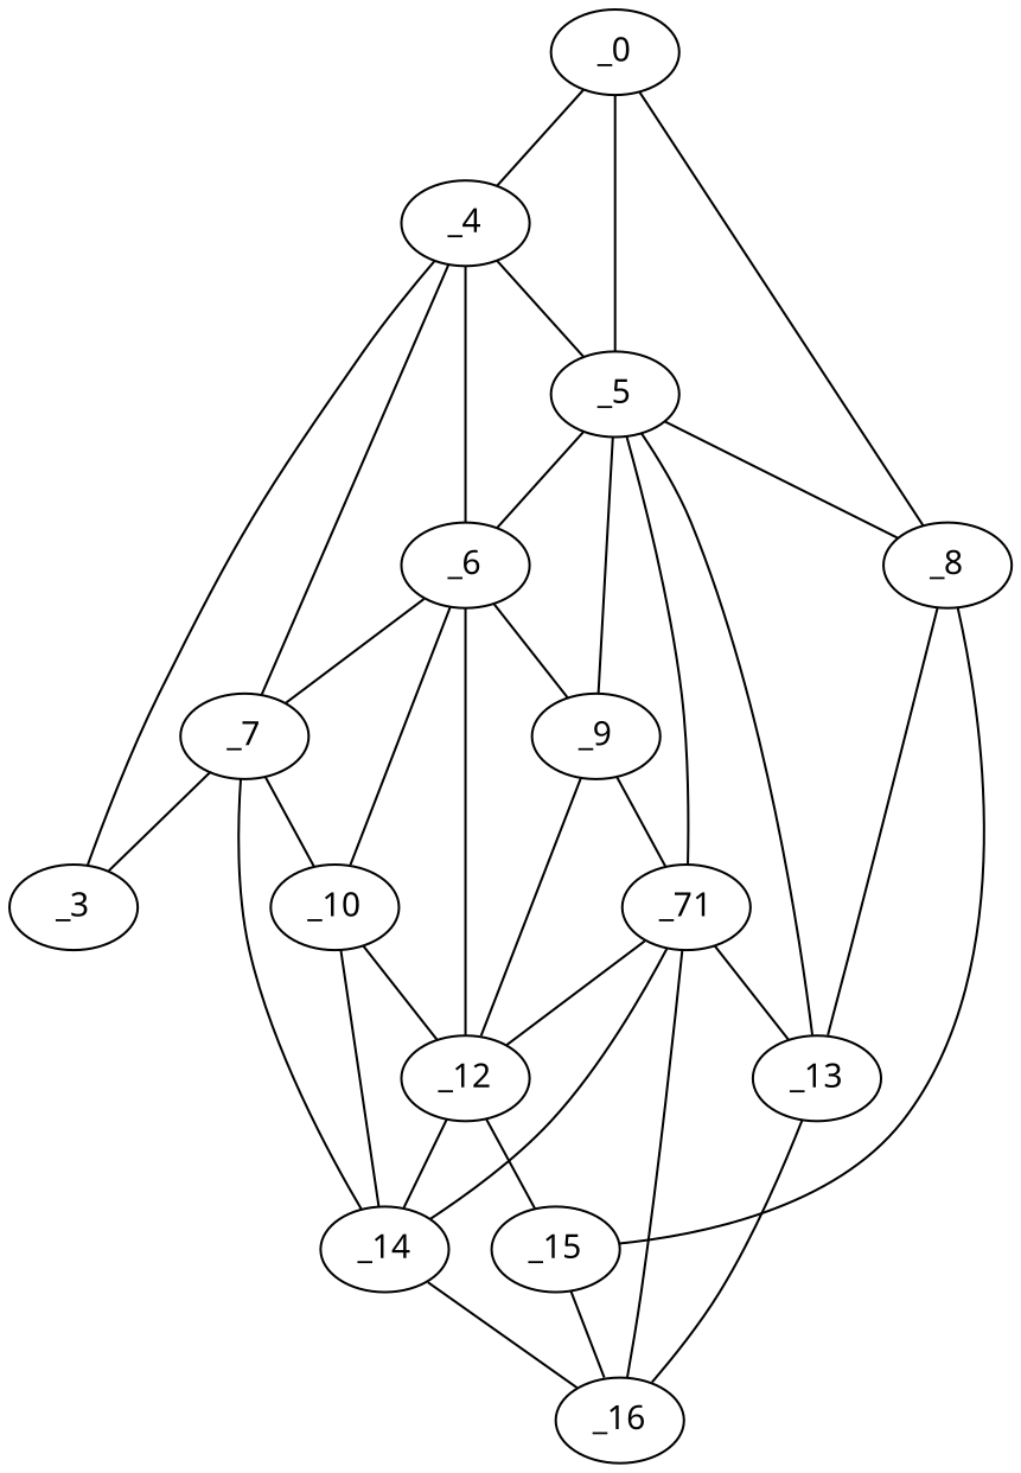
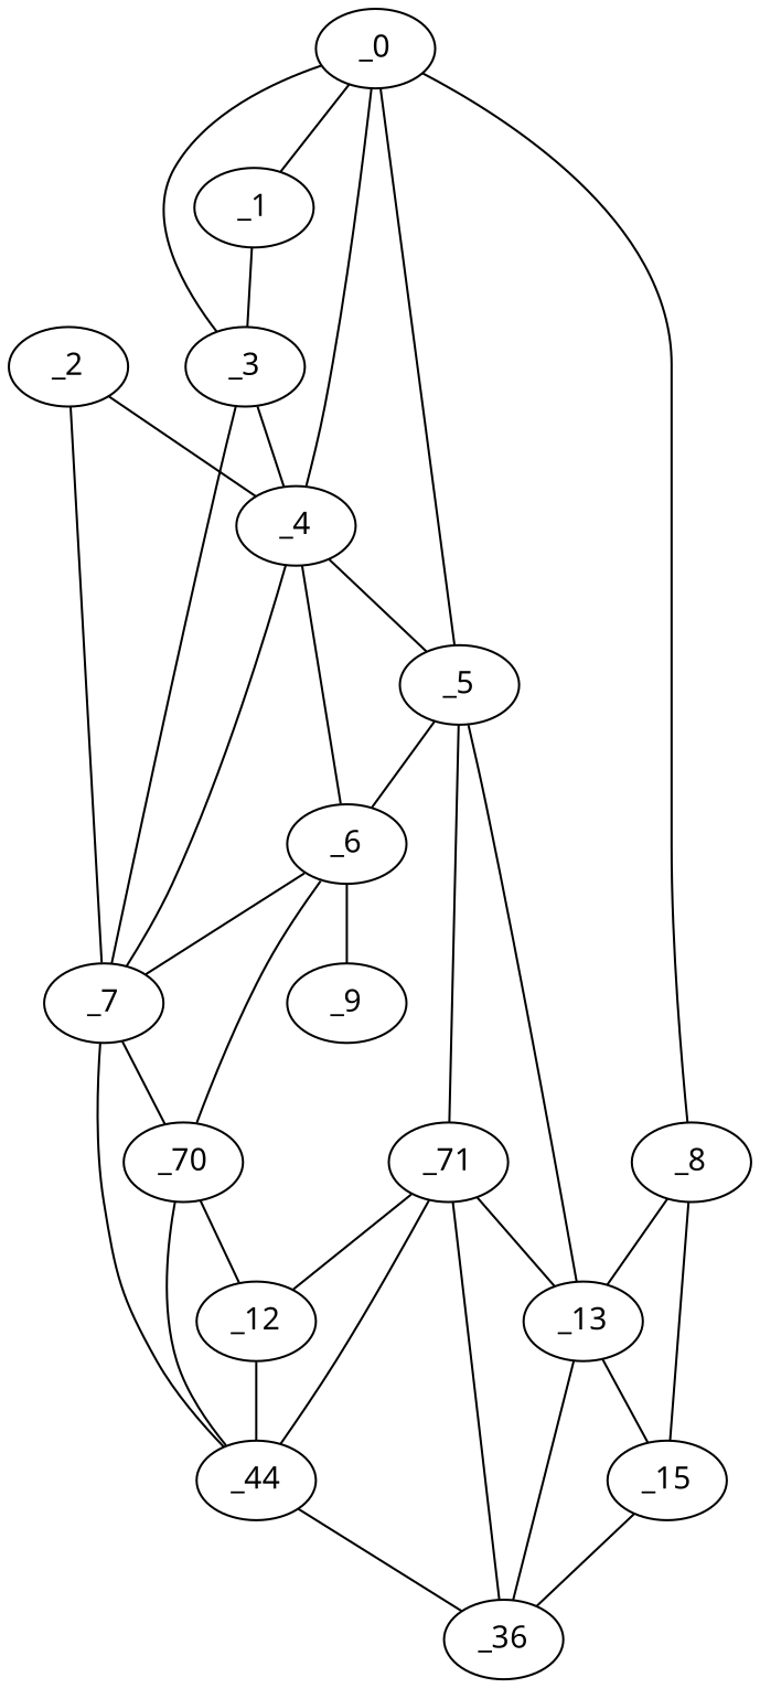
  graph {
    fontname="Noto Sans"
    node [fontname="Noto Sans" x=54 y=47]
    edge [fontname="Noto Sans" valence=2]
    _0 [x=42 y=38]
+   _1 [x=50 y=21]
    _3 [y=31]
    _4 [x=64 y=34]
    _5 [x=70 y=62]
    _8 [x=78 y=74]
    _7 [x=77 y=30]
    _6 [x=75 y=42]
    _9 [x=79 y=52]
    n10 [label=_71 x=83 y=55]
    _13 [x=86 y=65]
    _15 [x=94 y=75]
-   _10 [x=80 y=36]
-   _14 [x=91]
+   _2 [y=13]
+   _10 [x=80 y=36 label=_70]
+   _14 [x=91 label=_44]
    _12 [x=85]
-   _16 [x=99 y=58]
+   _16 [x=99 y=58 label=_36]
+   _0 -- _1 [valence=1]
+   _0 -- _3 [valence=1]
    _0 -- _4
    _0 -- _5 [valence=1]
    _0 -- _8 [valence=1]
+   _1 -- _3
    _3 -- _4
    _4 -- _5
    _4 -- _7
    _4 -- _6
-   _5 -- _8
    _5 -- _6 [valence=1]
-   _5 -- _9
    _5 -- n10 [valence=1]
    _5 -- _13
    _8 -- _13
    _8 -- _15 [valence=1]
    _7 -- _3 [valence=1]
    _7 -- _10 [valence=1]
    _7 -- _14 [valence=1]
    _6 -- _7
    _6 -- _9 [valence=1]
    _6 -- _10
-   _6 -- _12
-   _9 -- n10 [valence=1]
-   _9 -- _12
    n10 -- _13
    n10 -- _14
    n10 -- _12
    n10 -- _16
-   _12 -- _15
+   _13 -- _15
    _13 -- _16 [valence=1]
    _15 -- _16
+   _2 -- _4
+   _2 -- _7 [valence=1]
    _10 -- _14
    _10 -- _12 [valence=1]
    _14 -- _16 [valence=1]
    _12 -- _14
  }
